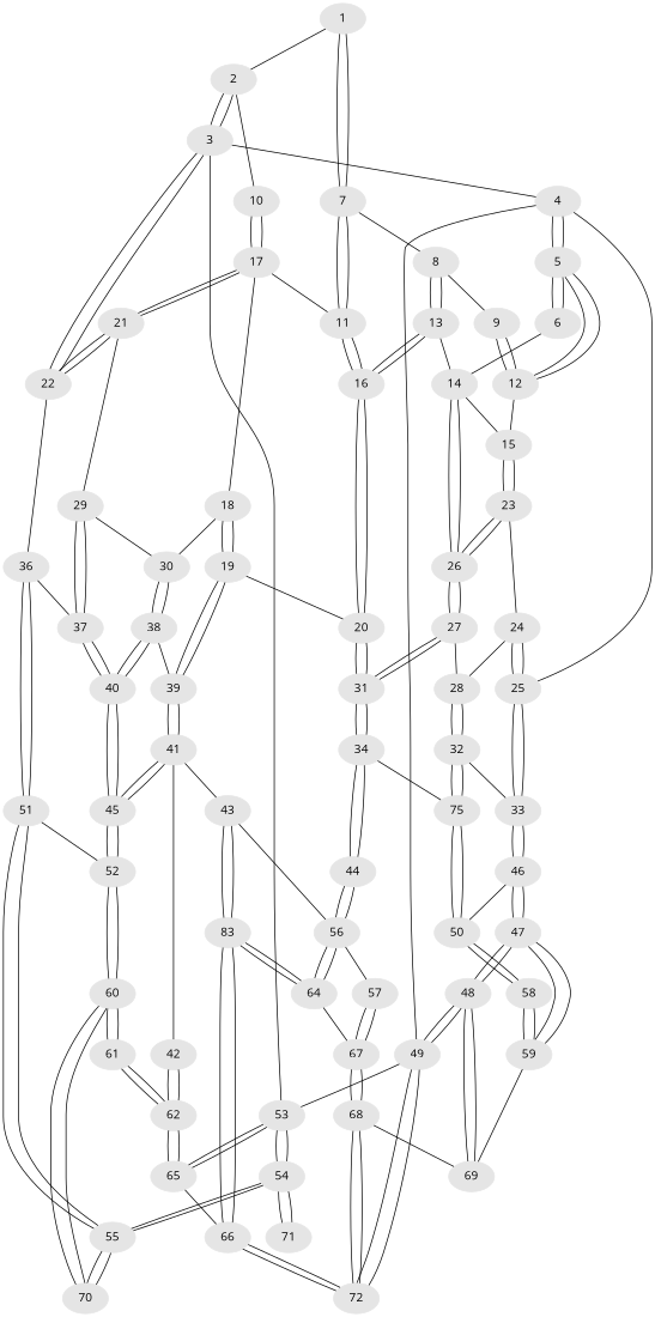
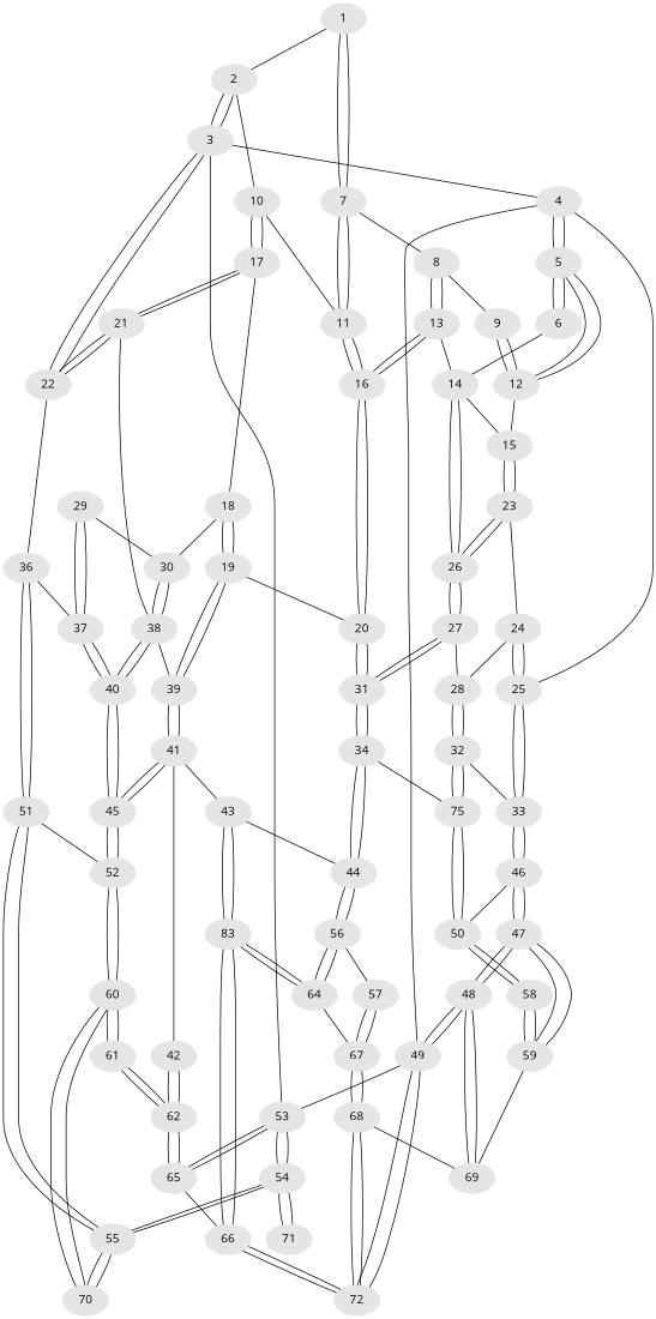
  graph {
    fontname="Open Sans"
    node [color=gray90 fontname="Open Sans" style=filled]
    edge [fontname="Open Sans"]
    1
    2
    7
    3
    10
    8
    11
    4
    22
    53
    17
    5
    25
    49
    36
    54
    65
    6
    12
    33
    72
    14
    15
    9
    13
    16
    18
    21
    20
    23
    26
    27
    24
    31
    19
    30
    29
    39
    38
    41
    34
    37
    51
    28
    32
    46
    n47 [label=75]
    40
    44
    50
    47
    56
    58
    52
    55
    45
    42
    43
    62
    n60 [label=83]
    64
    66
    57
    60
    48
    59
    69
    70
    61
    71
    67
    68
    1 -- 2
    1 -- 7
    1 -- 7
    2 -- 3
    2 -- 3
    2 -- 10
    7 -- 8
    7 -- 11
    7 -- 11
    3 -- 4
    3 -- 22
    3 -- 22
    3 -- 53
-   17 -- 11
+   10 -- 11
    10 -- 17
    10 -- 17
    8 -- 9
    8 -- 13
    8 -- 13
    11 -- 16
    11 -- 16
    4 -- 5
    4 -- 5
    4 -- 25
    4 -- 49
    22 -- 36
    53 -- 54
    53 -- 54
    53 -- 65
    53 -- 65
    17 -- 18
    17 -- 21
    17 -- 21
    5 -- 6
    5 -- 6
    5 -- 12
    5 -- 12
    25 -- 33
    25 -- 33
    49 -- 53
    49 -- 72
    49 -- 72
    36 -- 37
    36 -- 51
    36 -- 51
    54 -- 55
    54 -- 55
    54 -- 71
    54 -- 71
    65 -- 66
    6 -- 14
    12 -- 15
    33 -- 46
    33 -- 46
    14 -- 15
    14 -- 26
    14 -- 26
    15 -- 23
    15 -- 23
    9 -- 12
    9 -- 12
    13 -- 14
    13 -- 16
    13 -- 16
    16 -- 20
    16 -- 20
    18 -- 19
    18 -- 19
    18 -- 30
    21 -- 22
    21 -- 22
-   21 -- 29
+   21 -- 38
    20 -- 31
    20 -- 31
    23 -- 26
    23 -- 26
    23 -- 24
    26 -- 27
    26 -- 27
    27 -- 31
    27 -- 31
    27 -- 28
    24 -- 25
    24 -- 25
    24 -- 28
    31 -- 34
    31 -- 34
    19 -- 20
    19 -- 39
    19 -- 39
    30 -- 38
    30 -- 38
    29 -- 30
    29 -- 37
    29 -- 37
    39 -- 41
    39 -- 41
    38 -- 39
    38 -- 40
    38 -- 40
    41 -- 45
    41 -- 45
    41 -- 42
    41 -- 43
    34 -- n47
    34 -- 44
    34 -- 44
    37 -- 40
    37 -- 40
    51 -- 52
    51 -- 55
    51 -- 55
    28 -- 32
    28 -- 32
    32 -- 33
    32 -- n47
    32 -- n47
    46 -- 50
    46 -- 47
    46 -- 47
    n47 -- 50
    n47 -- 50
    40 -- 45
    40 -- 45
    44 -- 56
    44 -- 56
    50 -- 58
    50 -- 58
    47 -- 48
    47 -- 48
    47 -- 59
    47 -- 59
    56 -- 64
    56 -- 64
    56 -- 57
    58 -- 59
    58 -- 59
    52 -- 60
    52 -- 60
    55 -- 70
    55 -- 70
    45 -- 52
    45 -- 52
    42 -- 62
    42 -- 62
-   43 -- 56
+   43 -- 44
    43 -- n60
    43 -- n60
    62 -- 65
    62 -- 65
    n60 -- 64
    n60 -- 64
    n60 -- 66
    n60 -- 66
    64 -- 67
    66 -- 72
    66 -- 72
    57 -- 67
    57 -- 67
    60 -- 70
    60 -- 70
    60 -- 61
    60 -- 61
    48 -- 49
    48 -- 49
    48 -- 69
    48 -- 69
    59 -- 69
    61 -- 62
    61 -- 62
    67 -- 68
    67 -- 68
    68 -- 72
    68 -- 72
    68 -- 69
  }
